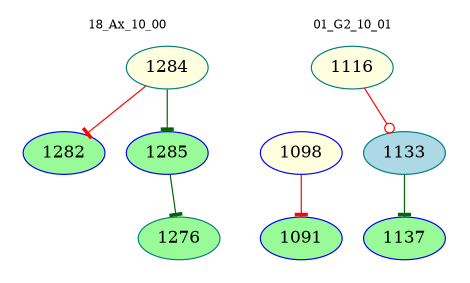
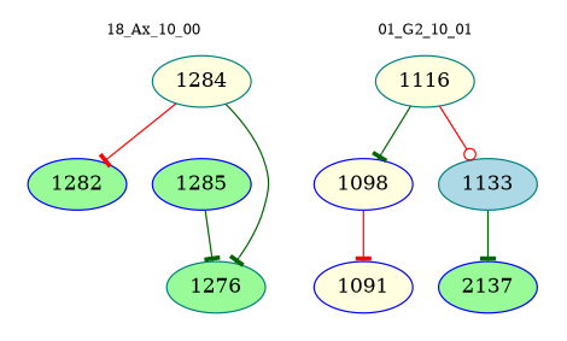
  digraph {
    node [color=blue fillcolor=palegreen style=filled]
    edge [arrowhead=tee color=darkgreen]
    n1 [color=teal fillcolor=lightyellow label=1284]
    n2 [label=1282]
    n3 [label=1285]
    n4 [color=teal label=1276]
    n5 [color=teal fillcolor=lightyellow label=1116]
    n6 [fillcolor=lightyellow label=1098]
    n7 [color=teal fillcolor=lightblue label=1133]
-   n8 [label=1091]
-   n9 [label=1137]
+   n8 [fillcolor=lightyellow label=1091]
+   n9 [label=2137]
    subgraph cluster_1 {
      color=white
      fontsize=10
      label="18_Ax_10_00"
      n1
      n2
      n3
      n4
    }
    subgraph cluster_2 {
      color=white
      fontsize=10
      label="01_G2_10_01"
      n5
      n6
      n7
      n8
      n9
    }
    n1 -> n2 [color=red]
-   n1 -> n3
+   n1 -> n4
    n3 -> n4
+   n5 -> n6
    n5 -> n7 [arrowhead=odot color=red]
    n6 -> n8 [color=red]
    n7 -> n9
  }
